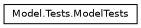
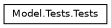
  digraph {
    rankdir=LR
-   n1 [color=black fillcolor=white fontname=Helvetica fontsize=10 height=0.2 label="Model.Tests.ModelTests" shape=record style=filled width=0.4]
+   n1 [color=black fillcolor=white fontname=Helvetica fontsize=10 height=0.2 label="Model.Tests.Tests" shape=record style=filled width=0.4]
  }
